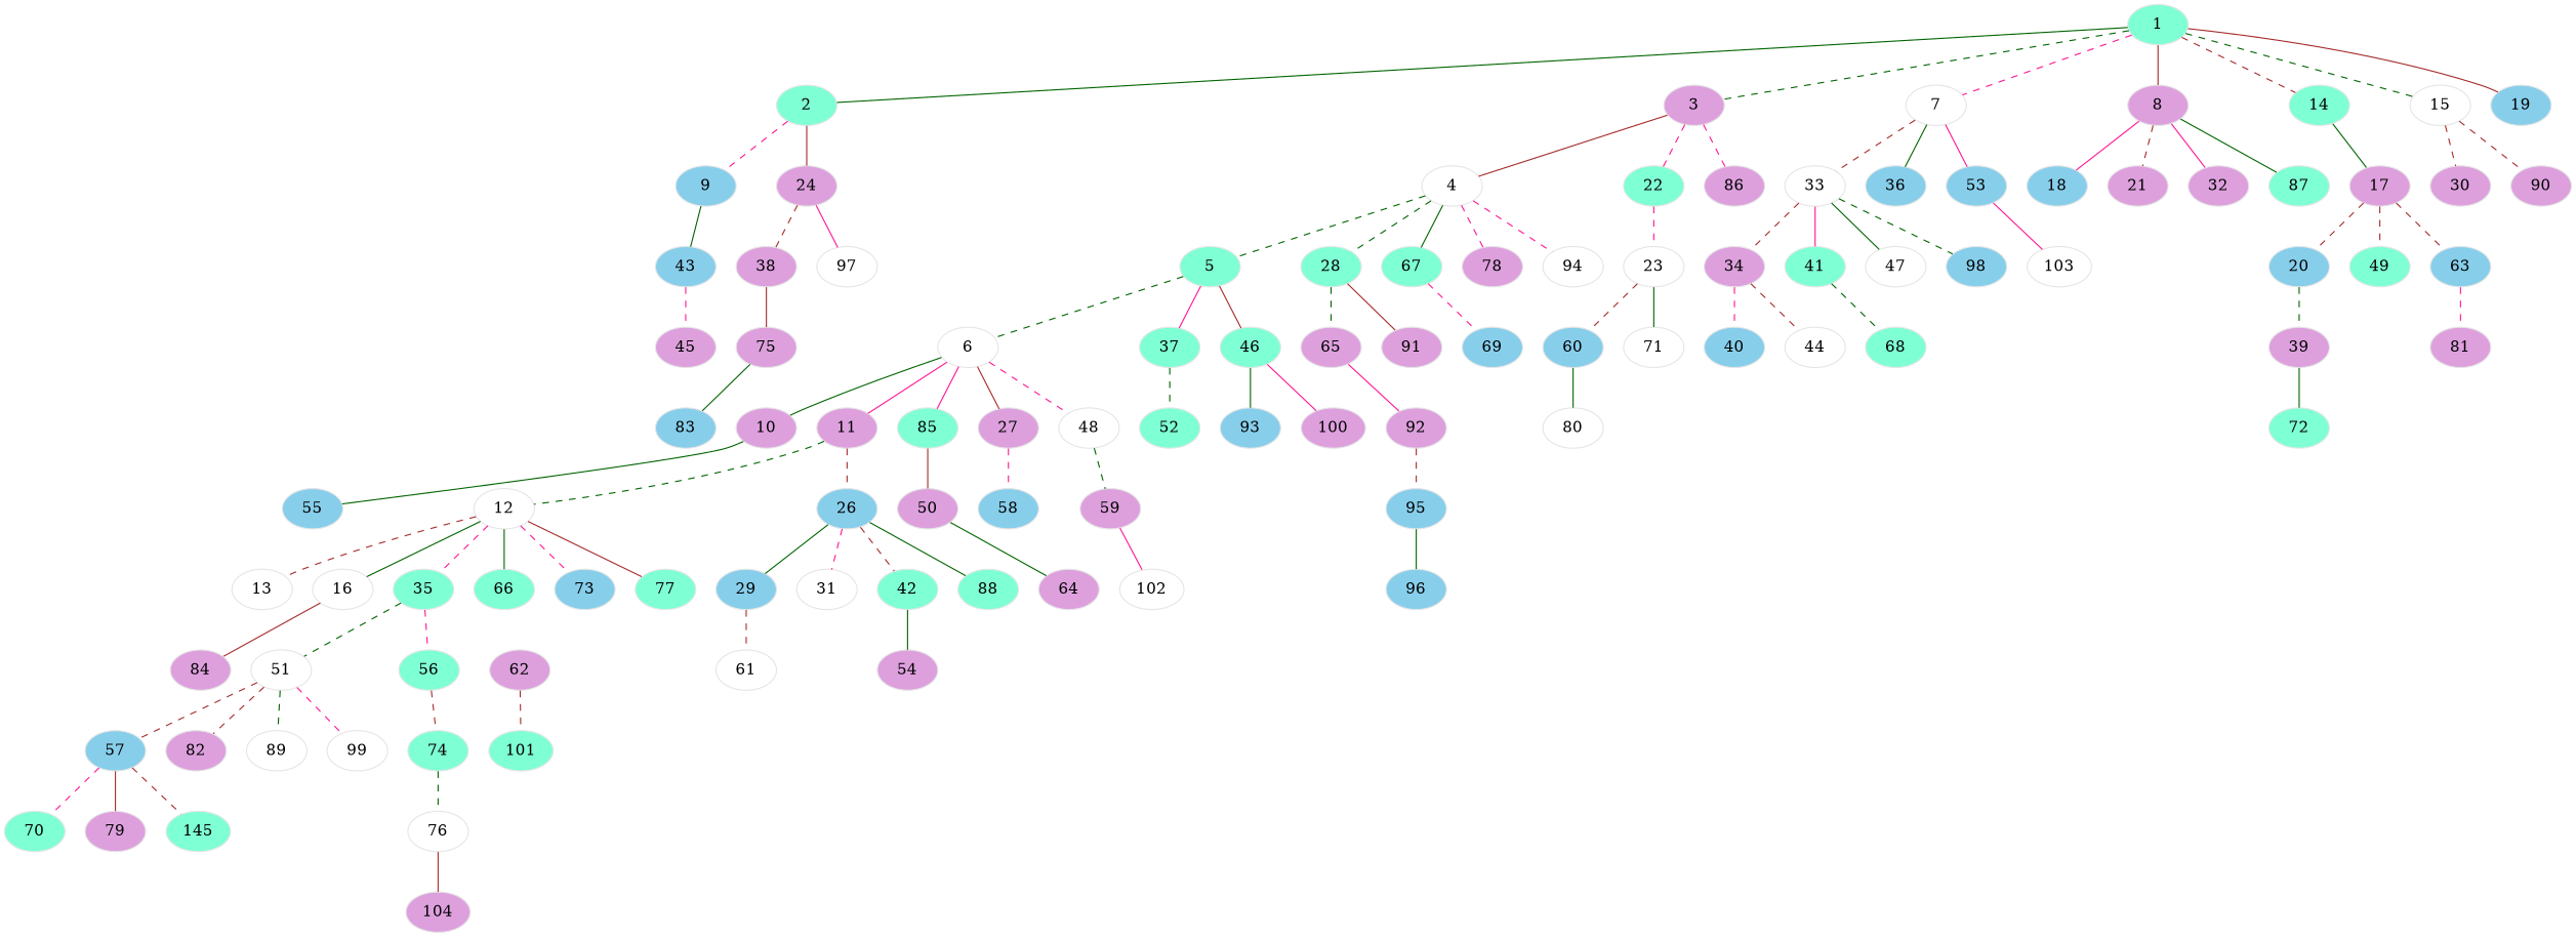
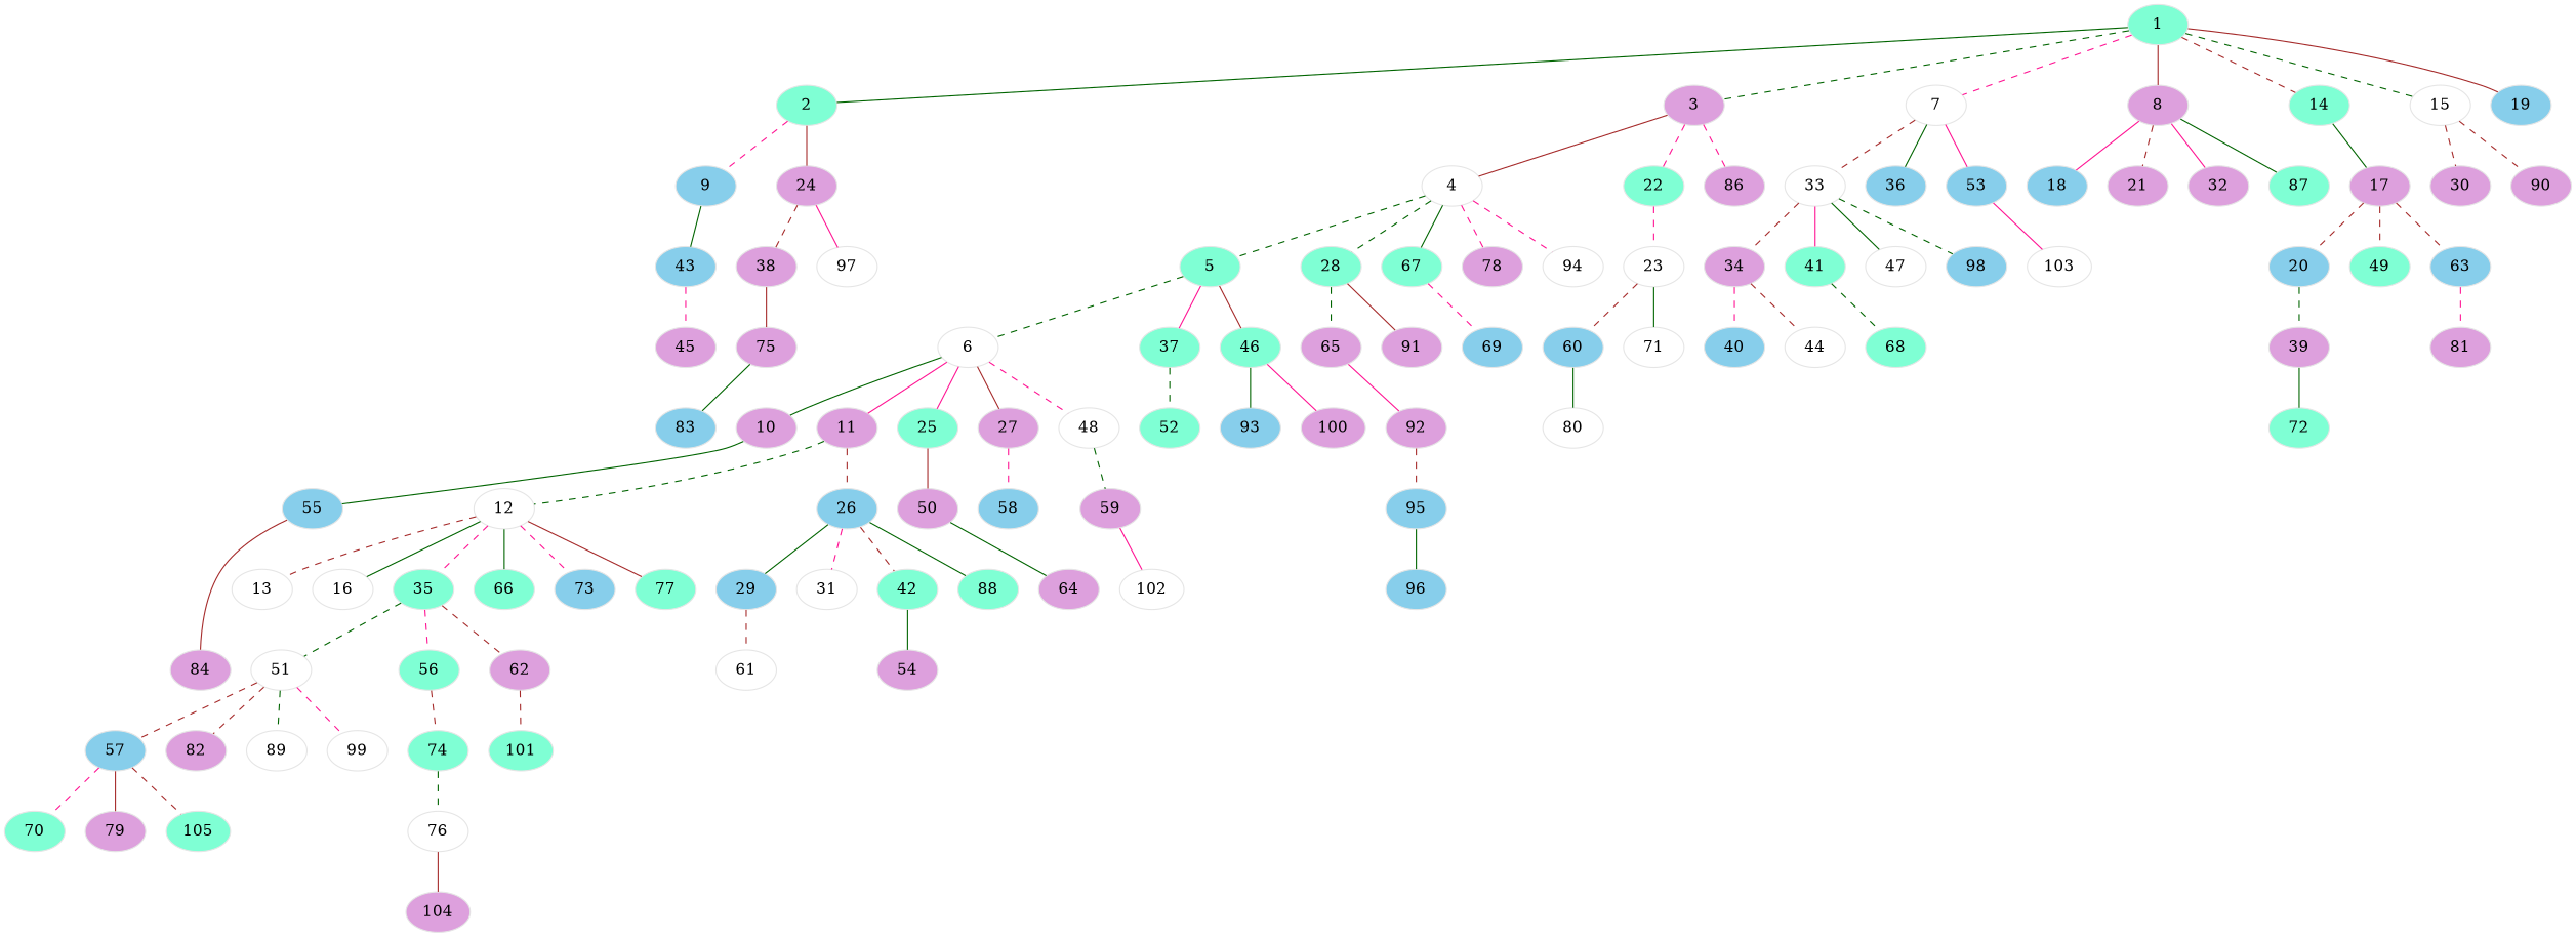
  graph {
    node [color=gray90 fillcolor=plum style=filled]
    edge [color=darkgreen style=dashed]
    1 [fillcolor=aquamarine]
    2 [fillcolor=aquamarine]
    3
    7 [fillcolor=white]
    8
    14 [fillcolor=aquamarine]
    15 [fillcolor=white]
    19 [fillcolor=skyblue]
    9 [fillcolor=skyblue]
    24
    4 [fillcolor=white]
    22 [fillcolor=aquamarine]
    86
    33 [fillcolor=white]
    36 [fillcolor=skyblue]
    53 [fillcolor=skyblue]
    18 [fillcolor=skyblue]
    21
    32
    87 [fillcolor=aquamarine]
    17
    30
    90
    43 [fillcolor=skyblue]
    38
    97 [fillcolor=white]
    5 [fillcolor=aquamarine]
    28 [fillcolor=aquamarine]
    67 [fillcolor=aquamarine]
    78
    94 [fillcolor=white]
    23 [fillcolor=white]
    6 [fillcolor=white]
    37 [fillcolor=aquamarine]
    46 [fillcolor=aquamarine]
    65
    91
    69 [fillcolor=skyblue]
    10
    11
-   25 [fillcolor=aquamarine label=85]
+   25 [fillcolor=aquamarine]
    27
    48 [fillcolor=white]
    52 [fillcolor=aquamarine]
    93 [fillcolor=skyblue]
    100
    55 [fillcolor=skyblue]
    12 [fillcolor=white]
    26 [fillcolor=skyblue]
    50
    58 [fillcolor=skyblue]
    59
    34
    41 [fillcolor=aquamarine]
    47 [fillcolor=white]
    98 [fillcolor=skyblue]
    103 [fillcolor=white]
    45
    84
    13 [fillcolor=white]
    16 [fillcolor=white]
    35 [fillcolor=aquamarine]
    66 [fillcolor=aquamarine]
    73 [fillcolor=skyblue]
    77 [fillcolor=aquamarine]
    29 [fillcolor=skyblue]
    31 [fillcolor=white]
    42 [fillcolor=aquamarine]
    88 [fillcolor=aquamarine]
    51 [fillcolor=white]
    56 [fillcolor=aquamarine]
    62
    20 [fillcolor=skyblue]
    49 [fillcolor=aquamarine]
    63 [fillcolor=skyblue]
    39
    81
    72 [fillcolor=aquamarine]
    60 [fillcolor=skyblue]
    71 [fillcolor=white]
    80 [fillcolor=white]
    75
    64
    61 [fillcolor=white]
    54
    92
    40 [fillcolor=skyblue]
    44 [fillcolor=white]
    68 [fillcolor=aquamarine]
    57 [fillcolor=skyblue]
    82
    89 [fillcolor=white]
    99 [fillcolor=white]
    74 [fillcolor=aquamarine]
    101 [fillcolor=aquamarine]
    83 [fillcolor=skyblue]
    102 [fillcolor=white]
    70 [fillcolor=aquamarine]
    79
-   105 [fillcolor=aquamarine label=145]
+   105 [fillcolor=aquamarine]
    76 [fillcolor=white]
    95 [fillcolor=skyblue]
    104
    96 [fillcolor=skyblue]
    1 -- 2 [style=solid]
    1 -- 3
    1 -- 7 [color=deeppink]
    1 -- 8 [color=brown style=solid]
    1 -- 14 [color=brown]
    1 -- 15
    1 -- 19 [color=brown style=solid]
    2 -- 9 [color=deeppink]
    2 -- 24 [color=brown style=solid]
    3 -- 4 [color=brown style=solid]
    3 -- 22 [color=deeppink]
    3 -- 86 [color=deeppink]
    7 -- 33 [color=brown]
    7 -- 36 [style=solid]
    7 -- 53 [color=deeppink style=solid]
    8 -- 18 [color=deeppink style=solid]
    8 -- 21 [color=brown]
    8 -- 32 [color=deeppink style=solid]
    8 -- 87 [style=solid]
    14 -- 17 [style=solid]
    15 -- 30 [color=brown]
    15 -- 90 [color=brown]
    9 -- 43 [style=solid]
    24 -- 38 [color=brown]
    24 -- 97 [color=deeppink style=solid]
    4 -- 5
    4 -- 28
    4 -- 67 [style=solid]
    4 -- 78 [color=deeppink]
    4 -- 94 [color=deeppink]
    22 -- 23 [color=deeppink]
    33 -- 34 [color=brown]
    33 -- 41 [color=deeppink style=solid]
    33 -- 47 [style=solid]
    33 -- 98
    53 -- 103 [color=deeppink style=solid]
    17 -- 20 [color=brown]
    17 -- 49 [color=brown]
    17 -- 63 [color=brown]
    43 -- 45 [color=deeppink]
    38 -- 75 [color=brown style=solid]
    5 -- 6
    5 -- 37 [color=deeppink style=solid]
    5 -- 46 [color=brown style=solid]
    28 -- 65
    28 -- 91 [color=brown style=solid]
    67 -- 69 [color=deeppink]
    23 -- 60 [color=brown]
    23 -- 71 [style=solid]
    6 -- 10 [style=solid]
    6 -- 11 [color=deeppink style=solid]
    6 -- 25 [color=deeppink style=solid]
    6 -- 27 [color=brown style=solid]
    6 -- 48 [color=deeppink]
    37 -- 52
    46 -- 93 [style=solid]
    46 -- 100 [color=deeppink style=solid]
    65 -- 92 [color=deeppink style=solid]
    10 -- 55 [style=solid]
    11 -- 12
    11 -- 26 [color=brown]
    25 -- 50 [color=brown style=solid]
    27 -- 58 [color=deeppink]
    48 -- 59
-   16 -- 84 [color=brown style=solid]
+   55 -- 84 [color=brown style=solid]
    12 -- 13 [color=brown]
    12 -- 16 [style=solid]
    12 -- 35 [color=deeppink]
    12 -- 66 [style=solid]
    12 -- 73 [color=deeppink]
    12 -- 77 [color=brown style=solid]
    26 -- 29 [style=solid]
    26 -- 31 [color=deeppink]
    26 -- 42 [color=brown]
    26 -- 88 [style=solid]
    50 -- 64 [style=solid]
    59 -- 102 [color=deeppink style=solid]
    34 -- 40 [color=deeppink]
    34 -- 44 [color=brown]
    41 -- 68
    35 -- 51
    35 -- 56 [color=deeppink]
+   35 -- 62 [color=brown]
    29 -- 61 [color=brown]
    42 -- 54 [style=solid]
    51 -- 57 [color=brown]
    51 -- 82 [color=brown]
    51 -- 89
    51 -- 99 [color=deeppink]
    56 -- 74 [color=brown]
    62 -- 101 [color=brown]
    20 -- 39
    63 -- 81 [color=deeppink]
    39 -- 72 [style=solid]
    60 -- 80 [style=solid]
    75 -- 83 [style=solid]
    92 -- 95 [color=brown]
    57 -- 70 [color=deeppink]
    57 -- 79 [color=brown style=solid]
    57 -- 105 [color=brown]
    74 -- 76
    76 -- 104 [color=brown style=solid]
    95 -- 96 [style=solid]
  }
